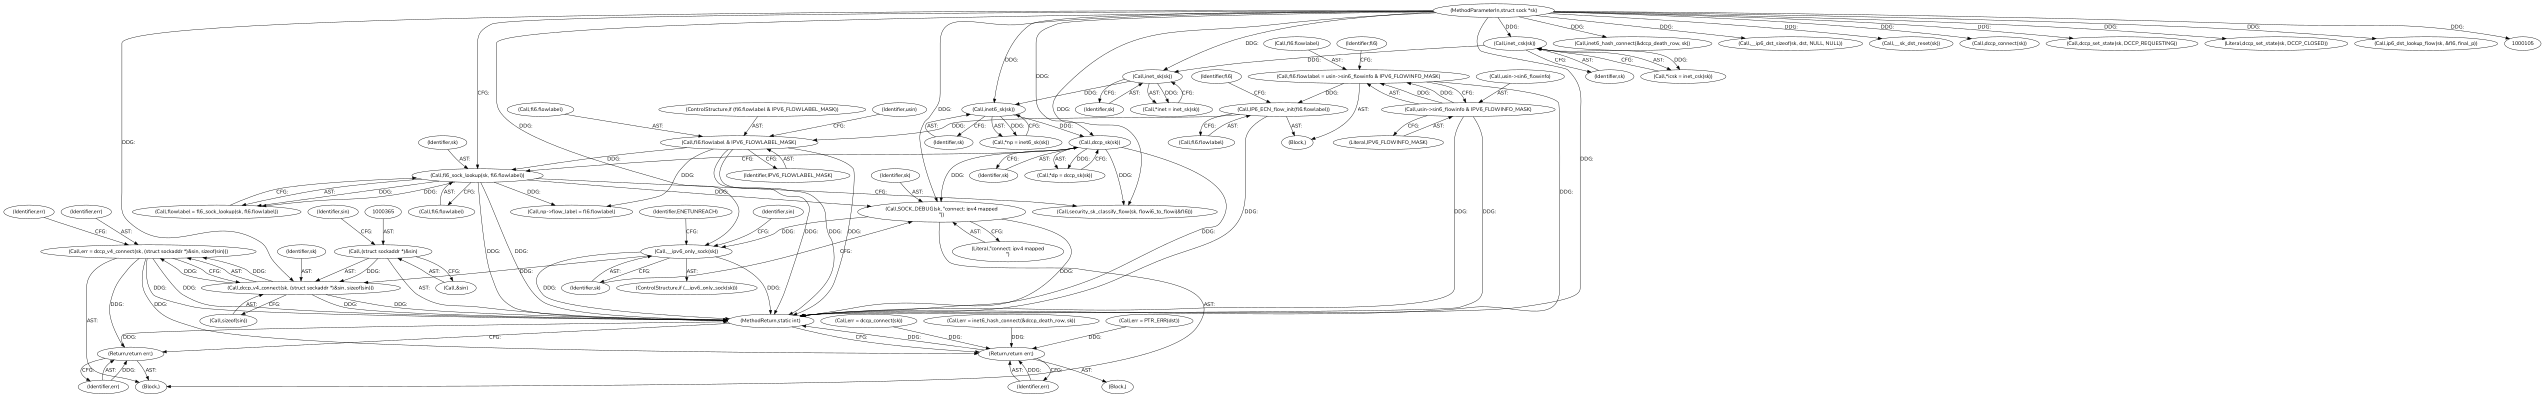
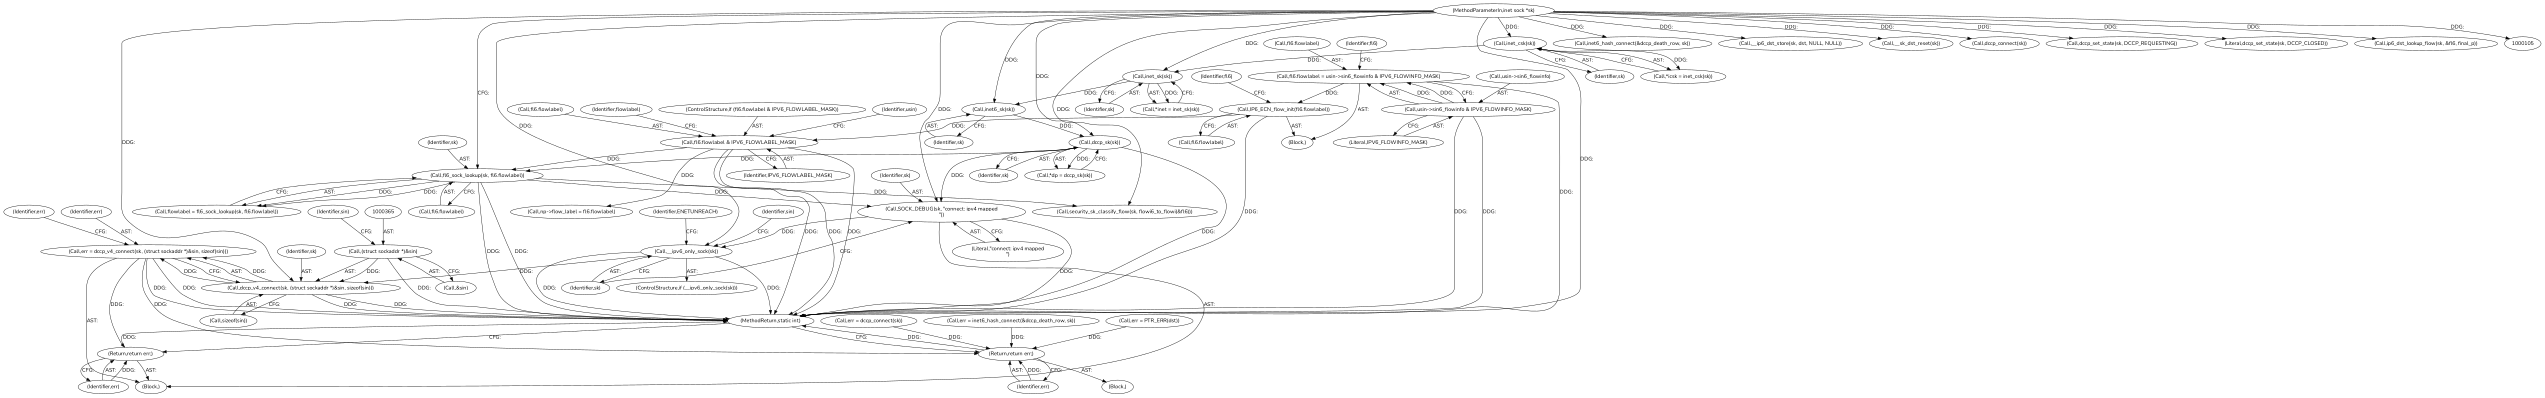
  digraph {
    fontname=Nunito
    node [fontname=Nunito]
    edge [fontname=Nunito]
    n1 [label="(Call,err = dccp_v4_connect(sk, (struct sockaddr *)&sin, sizeof(sin)))"]
    n2 [label="(Call,dccp_v4_connect(sk, (struct sockaddr *)&sin, sizeof(sin)))"]
    n3 [label="(Return,return err;)"]
    n4 [label="(Return,return err;)"]
    n5 [label="(Block,)"]
    n6 [label="(MethodReturn,static int)"]
    n7 [label="(Call,sizeof(sin))"]
    n8 [label="(Identifier,err)"]
    n9 [label="(Block,)"]
    n10 [label="(Identifier,err)"]
    n11 [label="(Call,__ipv6_only_sock(sk))"]
    n12 [label="(Identifier,sk)"]
    n13 [label="(ControlStructure,if (__ipv6_only_sock(sk)))"]
    n14 [label="(Call,SOCK_DEBUG(sk, \"connect: ipv4 mapped\n\"))"]
    n15 [label="(Literal,\"connect: ipv4 mapped\n\")"]
    n16 [label="(Call,dccp_sk(sk))"]
    n17 [label="(Call,fl6_sock_lookup(sk, fl6.flowlabel))"]
    n18 [label="(Call,security_sk_classify_flow(sk, flowi6_to_flowi(&fl6)))"]
    n19 [label="(Identifier,sk)"]
    n20 [label="(Call,*dp = dccp_sk(sk))"]
    n21 [label="(Call,flowlabel = fl6_sock_lookup(sk, fl6.flowlabel))"]
    n22 [label="(Call,fl6.flowlabel)"]
    n23 [label="(Call,np->flow_label = fl6.flowlabel)"]
    n24 [label="(Call,inet6_sk(sk))"]
    n25 [label="(Identifier,sk)"]
-   n26 [label="(Call,*np = inet6_sk(sk))"]
    n27 [label="(Call,inet_sk(sk))"]
    n28 [label="(Identifier,sk)"]
    n29 [label="(Call,*inet = inet_sk(sk))"]
    n30 [label="(Call,inet_csk(sk))"]
    n31 [label="(Call,*icsk = inet_csk(sk))"]
    n32 [label="(Identifier,sk)"]
-   n33 [label="(MethodParameterIn,struct sock *sk)"]
+   n33 [label="(MethodParameterIn,inet sock *sk)"]
    n34 [label="(Call,inet6_hash_connect(&dccp_death_row, sk))"]
-   n35 [label="(Call,__ip6_dst_sizeof(sk, dst, NULL, NULL))"]
+   n35 [label="(Call,__ip6_dst_store(sk, dst, NULL, NULL))"]
    n36 [label="(Call,__sk_dst_reset(sk))"]
    n37 [label="(Call,dccp_connect(sk))"]
    n38 [label="(Call,dccp_set_state(sk, DCCP_REQUESTING))"]
    n39 [label="(Literal,dccp_set_state(sk, DCCP_CLOSED))"]
    n40 [label="(Call,ip6_dst_lookup_flow(sk, &fl6, final_p))"]
    1000105
    n42 [label="(Call,fl6.flowlabel & IPV6_FLOWLABEL_MASK)"]
    n43 [label="(Identifier,IPV6_FLOWLABEL_MASK)"]
    n44 [label="(ControlStructure,if (fl6.flowlabel & IPV6_FLOWLABEL_MASK))"]
    n45 [label="(Call,IP6_ECN_flow_init(fl6.flowlabel))"]
    n46 [label="(Call,fl6.flowlabel)"]
    n47 [label="(Block,)"]
    n48 [label="(Call,fl6.flowlabel = usin->sin6_flowinfo & IPV6_FLOWINFO_MASK)"]
    n49 [label="(Call,usin->sin6_flowinfo & IPV6_FLOWINFO_MASK)"]
    n50 [label="(Literal,IPV6_FLOWINFO_MASK)"]
    n51 [label="(Call,(struct sockaddr *)&sin)"]
    n52 [label="(Call,&sin)"]
    n53 [label="(Identifier,err)"]
    n54 [label="(Call,err = inet6_hash_connect(&dccp_death_row, sk))"]
    n55 [label="(Identifier,fl6)"]
    n56 [label="(Identifier,sin)"]
    n57 [label="(Call,err = PTR_ERR(dst))"]
    n58 [label="(Identifier,usin)"]
    n59 [label="(Call,fl6.flowlabel)"]
    n60 [label="(Identifier,err)"]
    n61 [label="(Identifier,fl6)"]
    n62 [label="(Identifier,sin)"]
    n63 [label="(Identifier,sk)"]
    n64 [label="(Identifier,ENETUNREACH)"]
    n65 [label="(Call,fl6.flowlabel)"]
+   n66 [label="(Identifier,flowlabel)"]
    n67 [label="(Call,usin->sin6_flowinfo)"]
    n68 [label="(Call,err = dccp_connect(sk))"]
    n69 [label="(Identifier,sk)"]
    n70 [label="(Identifier,sk)"]
    1000365
    n1 -> n2 [label="CFG: "]
    n1 -> n3 [label="DDG: "]
    n1 -> n4 [label="DDG: "]
    n1 -> n5 [label="AST: "]
    n1 -> n6 [label="DDG: "]
    n1 -> n6 [label="DDG: "]
    n2 -> n1 [label="AST: "]
    n2 -> n1 [label="DDG: "]
    n2 -> n1 [label="DDG: "]
    n2 -> n6 [label="DDG: "]
    n2 -> n6 [label="DDG: "]
    n2 -> n7 [label="CFG: "]
    n3 -> n5 [label="AST: "]
    n3 -> n6 [label="DDG: "]
    n3 -> n8 [label="CFG: "]
    n4 -> n6 [label="DDG: "]
    n4 -> n9 [label="AST: "]
    n4 -> n10 [label="CFG: "]
    n6 -> n3 [label="CFG: "]
    n6 -> n4 [label="CFG: "]
    n7 -> n2 [label="AST: "]
    n8 -> n3 [label="AST: "]
    n8 -> n3 [label="DDG: "]
    n10 -> n4 [label="AST: "]
    n10 -> n4 [label="DDG: "]
    n11 -> n2 [label="DDG: "]
    n11 -> n6 [label="DDG: "]
    n11 -> n6 [label="DDG: "]
    n11 -> n12 [label="CFG: "]
    n11 -> n13 [label="AST: "]
    n12 -> n11 [label="AST: "]
    n12 -> n14 [label="CFG: "]
    n14 -> n5 [label="AST: "]
    n14 -> n6 [label="DDG: "]
    n14 -> n11 [label="DDG: "]
    n14 -> n15 [label="CFG: "]
    n15 -> n14 [label="AST: "]
    n16 -> n6 [label="DDG: "]
    n16 -> n14 [label="DDG: "]
-   n16 -> n17 [label="CFG: "]
-   n16 -> n18 [label="DDG: "]
+   n16 -> n17 [label="DDG: "]
    n16 -> n19 [label="CFG: "]
    n16 -> n20 [label="AST: "]
    n16 -> n20 [label="DDG: "]
    n17 -> n6 [label="DDG: "]
    n17 -> n6 [label="DDG: "]
    n17 -> n14 [label="DDG: "]
-   n17 -> n18 [label="CFG: "]
+   n17 -> n18 [label="DDG: "]
    n17 -> n21 [label="AST: "]
    n17 -> n21 [label="DDG: "]
    n17 -> n21 [label="DDG: "]
    n17 -> n22 [label="CFG: "]
-   n17 -> n23 [label="DDG: "]
    n19 -> n16 [label="AST: "]
    n20 -> n16 [label="CFG: "]
    n21 -> n17 [label="CFG: "]
    n22 -> n17 [label="AST: "]
    n24 -> n16 [label="DDG: "]
    n24 -> n25 [label="CFG: "]
-   n24 -> n26 [label="AST: "]
-   n24 -> n26 [label="DDG: "]
    n25 -> n24 [label="AST: "]
-   n26 -> n24 [label="CFG: "]
    n27 -> n24 [label="DDG: "]
    n27 -> n28 [label="CFG: "]
    n27 -> n29 [label="AST: "]
    n27 -> n29 [label="DDG: "]
    n28 -> n27 [label="AST: "]
    n29 -> n27 [label="CFG: "]
    n30 -> n27 [label="DDG: "]
    n30 -> n31 [label="AST: "]
    n30 -> n31 [label="DDG: "]
    n30 -> n32 [label="CFG: "]
    n31 -> n30 [label="CFG: "]
    n32 -> n30 [label="AST: "]
    n33 -> n2 [label="DDG: "]
    n33 -> n6 [label="DDG: "]
    n33 -> n11 [label="DDG: "]
    n33 -> n14 [label="DDG: "]
    n33 -> n16 [label="DDG: "]
    n33 -> n17 [label="CFG: "]
    n33 -> n18 [label="DDG: "]
    n33 -> n24 [label="DDG: "]
    n33 -> n27 [label="DDG: "]
    n33 -> n30 [label="DDG: "]
    n33 -> n34 [label="DDG: "]
    n33 -> n35 [label="DDG: "]
    n33 -> n36 [label="DDG: "]
    n33 -> n37 [label="DDG: "]
    n33 -> n38 [label="DDG: "]
    n33 -> n39 [label="DDG: "]
    n33 -> n40 [label="DDG: "]
    n33 -> 1000105 [label="DDG: "]
    n42 -> n6 [label="DDG: "]
    n42 -> n6 [label="DDG: "]
    n42 -> n6 [label="DDG: "]
    n42 -> n17 [label="DDG: "]
    n42 -> n23 [label="DDG: "]
    n42 -> n43 [label="CFG: "]
    n43 -> n42 [label="AST: "]
    n44 -> n42 [label="AST: "]
    n45 -> n6 [label="DDG: "]
    n45 -> n42 [label="DDG: "]
    n45 -> n46 [label="CFG: "]
    n45 -> n47 [label="AST: "]
    n46 -> n45 [label="AST: "]
    n48 -> n6 [label="DDG: "]
    n48 -> n45 [label="DDG: "]
    n48 -> n47 [label="AST: "]
    n48 -> n49 [label="CFG: "]
    n49 -> n6 [label="DDG: "]
    n49 -> n6 [label="DDG: "]
    n49 -> n48 [label="AST: "]
    n49 -> n48 [label="DDG: "]
    n49 -> n48 [label="DDG: "]
    n49 -> n50 [label="CFG: "]
    n50 -> n49 [label="AST: "]
    n51 -> n2 [label="AST: "]
    n51 -> n2 [label="DDG: "]
-   n51 -> n6 [label="AST: "]
+   n51 -> n6 [label="DDG: "]
    n51 -> n52 [label="CFG: "]
    n52 -> n51 [label="AST: "]
    n53 -> n1 [label="AST: "]
    n54 -> n4 [label="DDG: "]
    n55 -> n48 [label="CFG: "]
    n56 -> n11 [label="CFG: "]
    n57 -> n4 [label="DDG: "]
    n58 -> n42 [label="CFG: "]
    n59 -> n48 [label="AST: "]
    n60 -> n1 [label="CFG: "]
    n61 -> n45 [label="CFG: "]
    n62 -> n51 [label="CFG: "]
    n63 -> n2 [label="AST: "]
    n64 -> n11 [label="CFG: "]
    n65 -> n42 [label="AST: "]
+   n66 -> n42 [label="CFG: "]
    n67 -> n49 [label="AST: "]
    n68 -> n4 [label="DDG: "]
    n69 -> n14 [label="AST: "]
    n70 -> n17 [label="AST: "]
    1000365 -> n51 [label="AST: "]
  }
